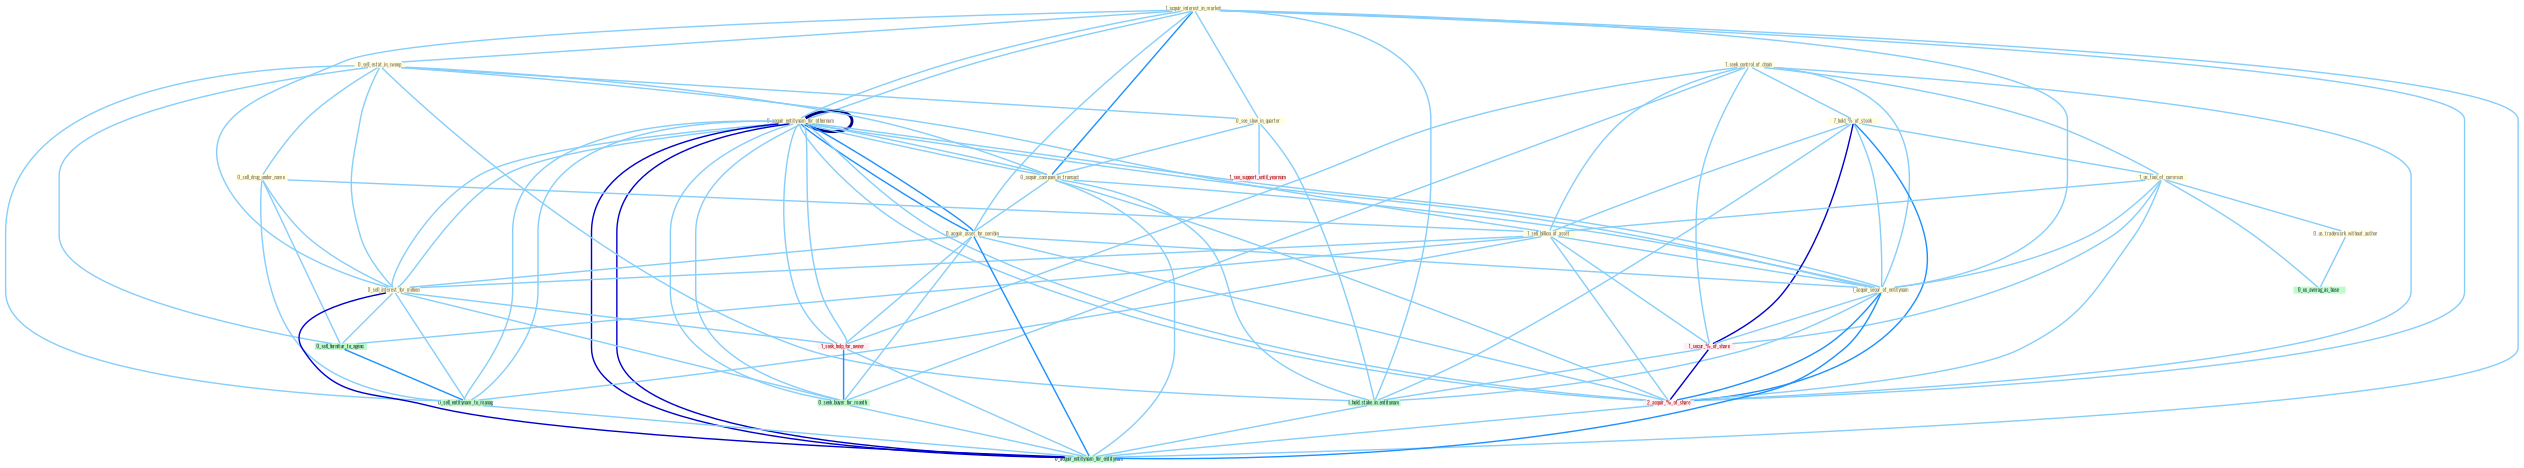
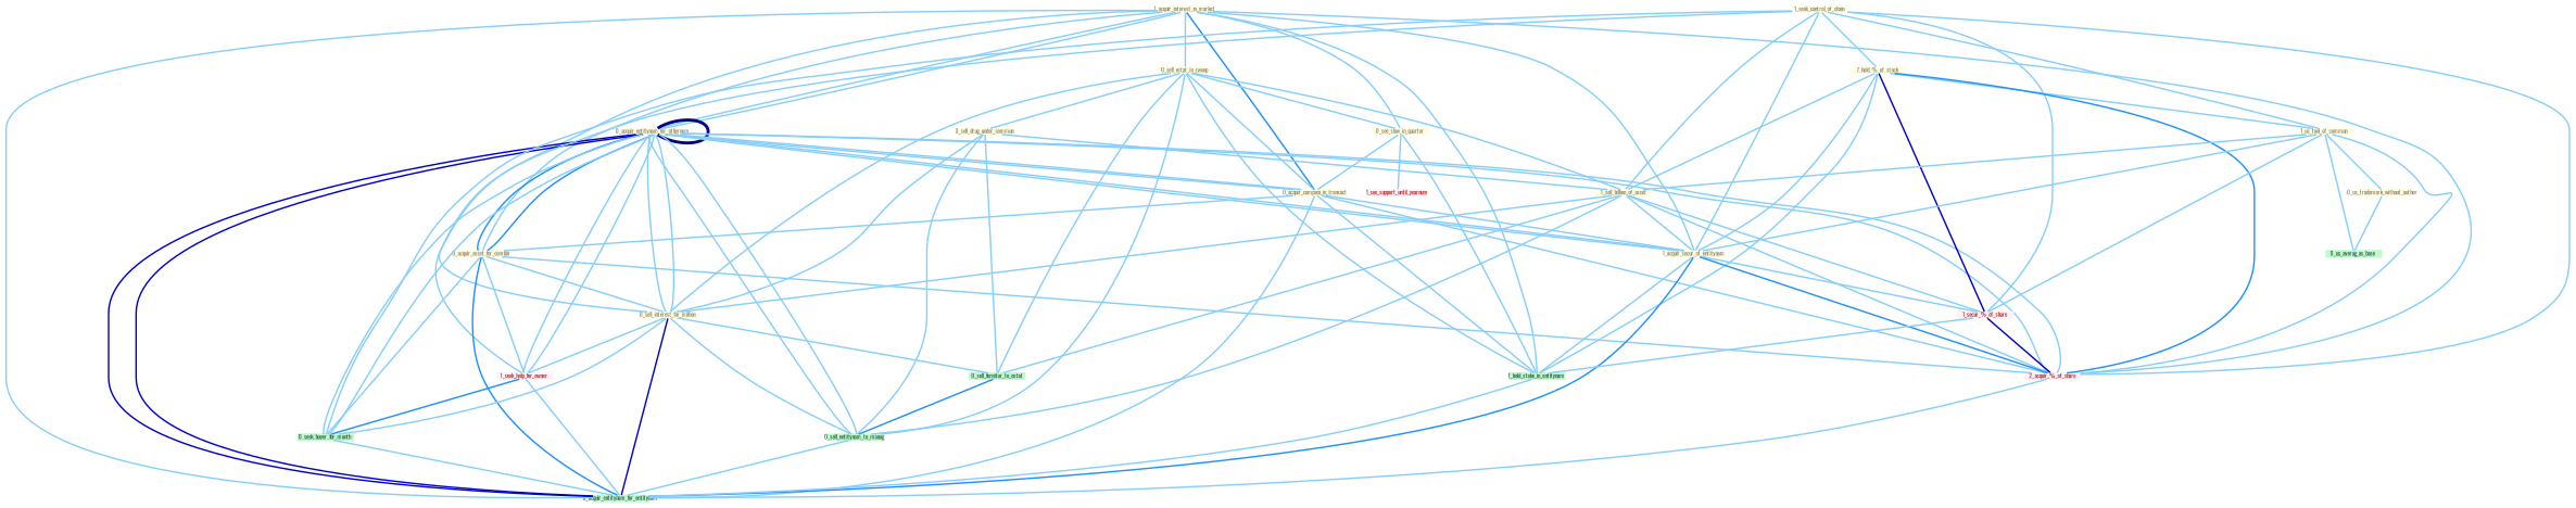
  graph {
    fontname=Oswald
    node [color="#ffffe0" fixedsize=true fontcolor="#8b7d6b" fontname=Oswald fontsize=4 shape=polygon style=filled]
    edge [color="#87cefa" fontname=Oswald w=1]
    "1_acquir_interest_in_market " [height=.06 width=.5]
    "0_acquir_entitynam_for_othernum " [height=.06 width=.5]
    "0_sell_estat_in_swoop " [height=.06 width=.5]
    "0_see_slow_in_quarter " [height=.06 width=.5]
    "1_seek_control_of_chain " [height=.06 width=.5]
    n6 [height=.06 label="7_hold_%_of_stock" width=.5]
    "1_us_tool_of_commun " [height=.06 width=.5]
-   "0_sell_drug_under_name " [height=.06 width=.5]
+   "0_sell_drug_under_name " [height=.06 width=.5 label="0_sell_drug_under_commun"]
    "1_sell_billion_of_asset " [height=.06 width=.5]
    "0_acquir_compani_in_transact " [height=.06 width=.5]
    "0_acquir_asset_for_combin " [height=.06 width=.5]
    "0_us_trademark_without_author " [height=.06 width=.5]
    "1_acquir_secur_of_entitynam " [height=.06 width=.5]
    "0_sell_interest_for_million " [height=.06 width=.5]
    n15 [color="#fff0f5" fontcolor="#b22222" height=.06 label="1_secur_%_of_share" width=.5]
    "1_seek_help_for_owner " [color="#fff0f5" fontcolor="#b22222" height=.06 width=.5]
    n17 [color="#fff0f5" fontcolor="#b22222" height=.06 label="2_acquir_%_of_share" width=.5]
    "1_see_support_until_yearnum " [color="#fff0f5" fontcolor="#b22222" height=.06 width=.5]
    "1_hold_stake_in_entitynam " [color="#BDFCC9" fontcolor="#2f4f4f" height=.06 width=.5]
    "0_acquir_entitynam_for_entitynam " [color="#BDFCC9" fontcolor="#2f4f4f" height=.06 width=.5]
    "0_seek_buyer_for_month " [color="#BDFCC9" fontcolor="#2f4f4f" height=.06 width=.5]
    "0_sell_entitynam_to_manag " [color="#BDFCC9" fontcolor="#2f4f4f" height=.06 width=.5]
-   "0_sell_furnitur_to_agenc " [color="#BDFCC9" fontcolor="#2f4f4f" height=.06 width=.5]
+   "0_sell_furnitur_to_agenc " [color="#BDFCC9" fontcolor="#2f4f4f" height=.06 width=.5 label="0_sell_furnitur_to_estat"]
    "0_us_averag_as_base " [color="#BDFCC9" fontcolor="#2f4f4f" height=.06 width=.5]
    subgraph sub_1 {
      "1_acquir_interest_in_market "
      "0_acquir_entitynam_for_othernum "
      "0_sell_estat_in_swoop "
      "0_see_slow_in_quarter "
      "1_seek_control_of_chain "
      n6
      "1_us_tool_of_commun "
      "0_sell_drug_under_name "
      "1_sell_billion_of_asset "
      "0_acquir_compani_in_transact "
      "0_acquir_asset_for_combin "
      "0_us_trademark_without_author "
      "1_acquir_secur_of_entitynam "
      "0_sell_interest_for_million "
    }
    subgraph sub_2 {
      n15
      "1_seek_help_for_owner "
      n17
      "1_see_support_until_yearnum "
    }
    "1_acquir_interest_in_market " -- "0_acquir_entitynam_for_othernum "
    "1_acquir_interest_in_market " -- "0_acquir_entitynam_for_othernum "
    "1_acquir_interest_in_market " -- "0_sell_estat_in_swoop "
    "1_acquir_interest_in_market " -- "0_see_slow_in_quarter "
    "1_acquir_interest_in_market " -- "0_acquir_compani_in_transact " [color="#1e90ff" w=2]
    "1_acquir_interest_in_market " -- "0_acquir_asset_for_combin "
    "1_acquir_interest_in_market " -- "1_acquir_secur_of_entitynam "
    "1_acquir_interest_in_market " -- "0_sell_interest_for_million "
    "1_acquir_interest_in_market " -- n17
    "1_acquir_interest_in_market " -- "1_hold_stake_in_entitynam "
    "1_acquir_interest_in_market " -- "0_acquir_entitynam_for_entitynam "
    "0_acquir_entitynam_for_othernum " -- "0_acquir_entitynam_for_othernum " [color="#000080" style=bold w=4]
    "0_acquir_entitynam_for_othernum " -- "0_acquir_compani_in_transact "
    "0_acquir_entitynam_for_othernum " -- "0_acquir_compani_in_transact "
    "0_acquir_entitynam_for_othernum " -- "0_acquir_asset_for_combin " [color="#1e90ff" w=2]
    "0_acquir_entitynam_for_othernum " -- "0_acquir_asset_for_combin " [color="#1e90ff" w=2]
    "0_acquir_entitynam_for_othernum " -- "1_acquir_secur_of_entitynam "
    "0_acquir_entitynam_for_othernum " -- "1_acquir_secur_of_entitynam "
    "0_acquir_entitynam_for_othernum " -- "0_sell_interest_for_million "
    "0_acquir_entitynam_for_othernum " -- "0_sell_interest_for_million "
    "0_acquir_entitynam_for_othernum " -- "1_seek_help_for_owner "
    "0_acquir_entitynam_for_othernum " -- "1_seek_help_for_owner "
    "0_acquir_entitynam_for_othernum " -- n17
    "0_acquir_entitynam_for_othernum " -- n17
    "0_acquir_entitynam_for_othernum " -- "0_acquir_entitynam_for_entitynam " [color="#0000cd" w=3]
    "0_acquir_entitynam_for_othernum " -- "0_acquir_entitynam_for_entitynam " [color="#0000cd" w=3]
    "0_acquir_entitynam_for_othernum " -- "0_seek_buyer_for_month "
    "0_acquir_entitynam_for_othernum " -- "0_seek_buyer_for_month "
    "0_acquir_entitynam_for_othernum " -- "0_sell_entitynam_to_manag "
    "0_acquir_entitynam_for_othernum " -- "0_sell_entitynam_to_manag "
    "0_sell_estat_in_swoop " -- "0_see_slow_in_quarter "
    "0_sell_estat_in_swoop " -- "0_sell_drug_under_name "
    "0_sell_estat_in_swoop " -- "1_sell_billion_of_asset "
    "0_sell_estat_in_swoop " -- "0_acquir_compani_in_transact "
    "0_sell_estat_in_swoop " -- "0_sell_interest_for_million "
    "0_sell_estat_in_swoop " -- "1_hold_stake_in_entitynam "
    "0_sell_estat_in_swoop " -- "0_sell_entitynam_to_manag "
    "0_sell_estat_in_swoop " -- "0_sell_furnitur_to_agenc "
    "0_see_slow_in_quarter " -- "0_acquir_compani_in_transact "
    "0_see_slow_in_quarter " -- "1_see_support_until_yearnum "
    "0_see_slow_in_quarter " -- "1_hold_stake_in_entitynam "
    "1_seek_control_of_chain " -- n6
    "1_seek_control_of_chain " -- "1_us_tool_of_commun "
    "1_seek_control_of_chain " -- "1_sell_billion_of_asset "
    "1_seek_control_of_chain " -- "1_acquir_secur_of_entitynam "
    "1_seek_control_of_chain " -- n15
    "1_seek_control_of_chain " -- "1_seek_help_for_owner "
    "1_seek_control_of_chain " -- n17
    "1_seek_control_of_chain " -- "0_seek_buyer_for_month "
    n6 -- "1_us_tool_of_commun "
    n6 -- "1_sell_billion_of_asset "
    n6 -- "1_acquir_secur_of_entitynam "
    n6 -- n15 [color="#0000cd" w=3]
    n6 -- n17 [color="#1e90ff" w=2]
    n6 -- "1_hold_stake_in_entitynam "
    "1_us_tool_of_commun " -- "1_sell_billion_of_asset "
    "1_us_tool_of_commun " -- "0_us_trademark_without_author "
    "1_us_tool_of_commun " -- "1_acquir_secur_of_entitynam "
    "1_us_tool_of_commun " -- n15
    "1_us_tool_of_commun " -- n17
    "1_us_tool_of_commun " -- "0_us_averag_as_base "
    "0_sell_drug_under_name " -- "1_sell_billion_of_asset "
    "0_sell_drug_under_name " -- "0_sell_interest_for_million "
    "0_sell_drug_under_name " -- "0_sell_entitynam_to_manag "
    "0_sell_drug_under_name " -- "0_sell_furnitur_to_agenc "
    "1_sell_billion_of_asset " -- "1_acquir_secur_of_entitynam "
    "1_sell_billion_of_asset " -- "0_sell_interest_for_million "
    "1_sell_billion_of_asset " -- n15
    "1_sell_billion_of_asset " -- n17
    "1_sell_billion_of_asset " -- "0_sell_entitynam_to_manag "
    "1_sell_billion_of_asset " -- "0_sell_furnitur_to_agenc "
    "0_acquir_compani_in_transact " -- "0_acquir_asset_for_combin "
    "0_acquir_compani_in_transact " -- "1_acquir_secur_of_entitynam "
    "0_acquir_compani_in_transact " -- n17
    "0_acquir_compani_in_transact " -- "1_hold_stake_in_entitynam "
    "0_acquir_compani_in_transact " -- "0_acquir_entitynam_for_entitynam "
-   "0_acquir_asset_for_combin " -- "1_acquir_secur_of_entitynam "
    "0_acquir_asset_for_combin " -- "0_sell_interest_for_million "
    "0_acquir_asset_for_combin " -- "1_seek_help_for_owner "
    "0_acquir_asset_for_combin " -- n17
    "0_acquir_asset_for_combin " -- "0_acquir_entitynam_for_entitynam " [color="#1e90ff" w=2]
    "0_acquir_asset_for_combin " -- "0_seek_buyer_for_month "
    "0_us_trademark_without_author " -- "0_us_averag_as_base "
    "1_acquir_secur_of_entitynam " -- n15
    "1_acquir_secur_of_entitynam " -- n17 [color="#1e90ff" w=2]
    "1_acquir_secur_of_entitynam " -- "1_hold_stake_in_entitynam "
    "1_acquir_secur_of_entitynam " -- "0_acquir_entitynam_for_entitynam " [color="#1e90ff" w=2]
    "0_sell_interest_for_million " -- "1_seek_help_for_owner "
    "0_sell_interest_for_million " -- "0_acquir_entitynam_for_entitynam " [color="#0000cd"]
    "0_sell_interest_for_million " -- "0_seek_buyer_for_month "
    "0_sell_interest_for_million " -- "0_sell_entitynam_to_manag "
    "0_sell_interest_for_million " -- "0_sell_furnitur_to_agenc "
    n15 -- n17 [color="#0000cd" w=3]
    n15 -- "1_hold_stake_in_entitynam "
    "1_seek_help_for_owner " -- "0_acquir_entitynam_for_entitynam "
    "1_seek_help_for_owner " -- "0_seek_buyer_for_month " [color="#1e90ff" w=2]
    n17 -- "0_acquir_entitynam_for_entitynam "
    "1_hold_stake_in_entitynam " -- "0_acquir_entitynam_for_entitynam "
    "0_seek_buyer_for_month " -- "0_acquir_entitynam_for_entitynam "
    "0_sell_entitynam_to_manag " -- "0_acquir_entitynam_for_entitynam "
    "0_sell_furnitur_to_agenc " -- "0_sell_entitynam_to_manag " [color="#1e90ff" w=2]
  }
